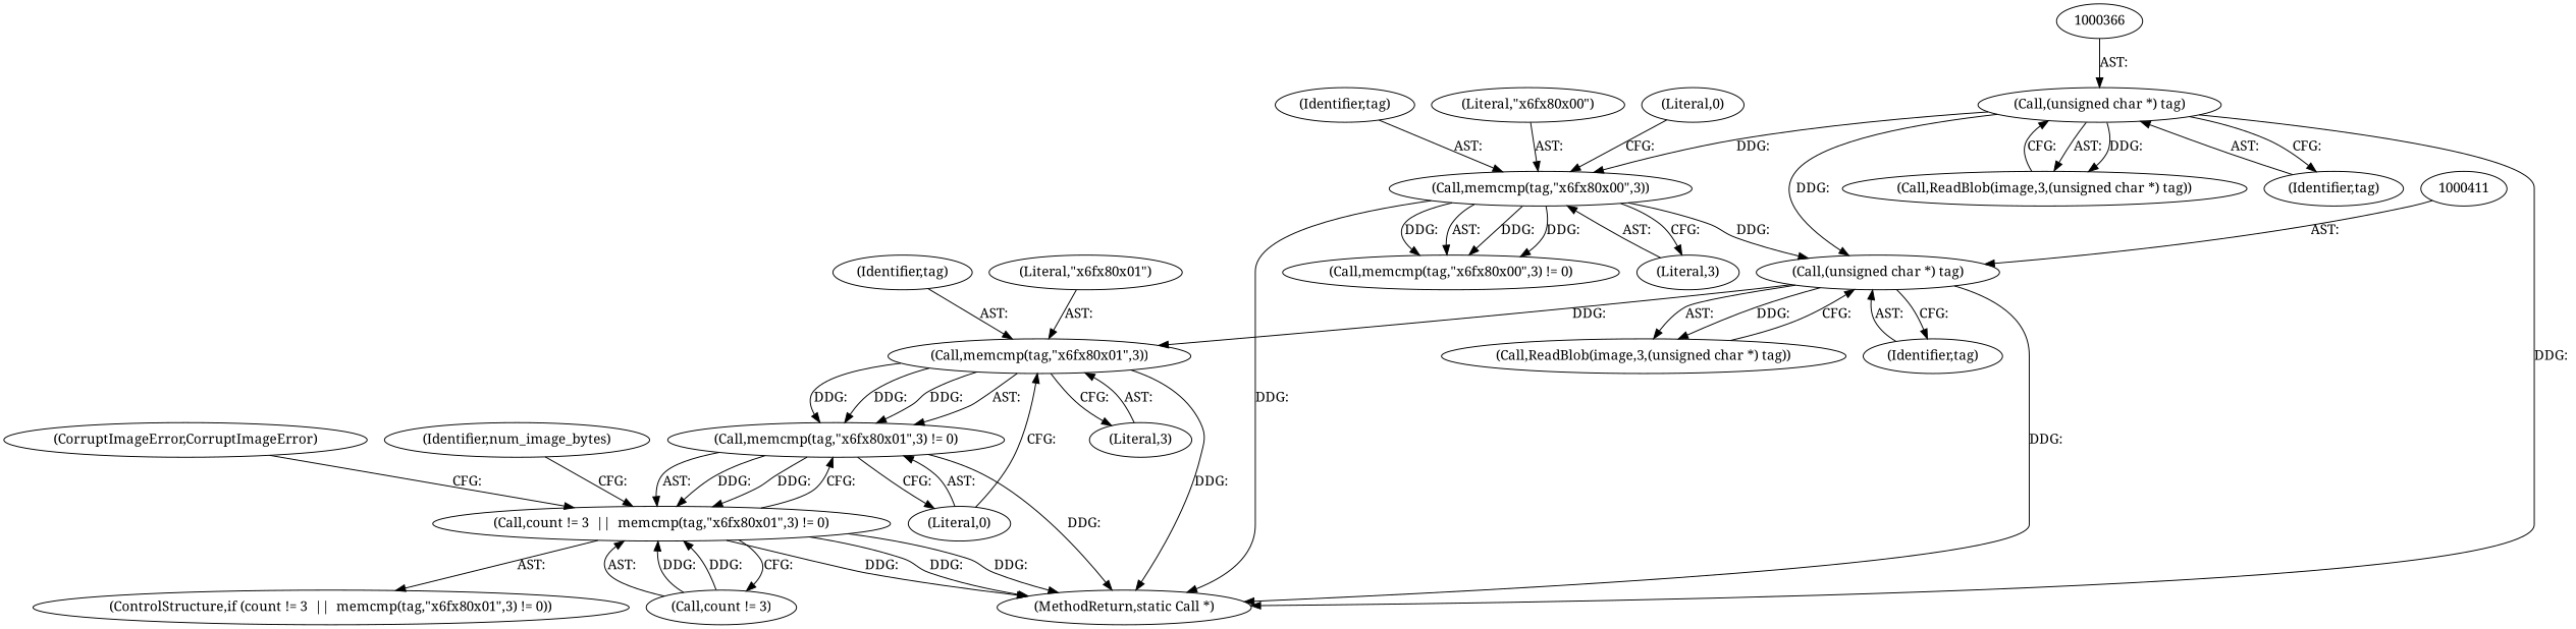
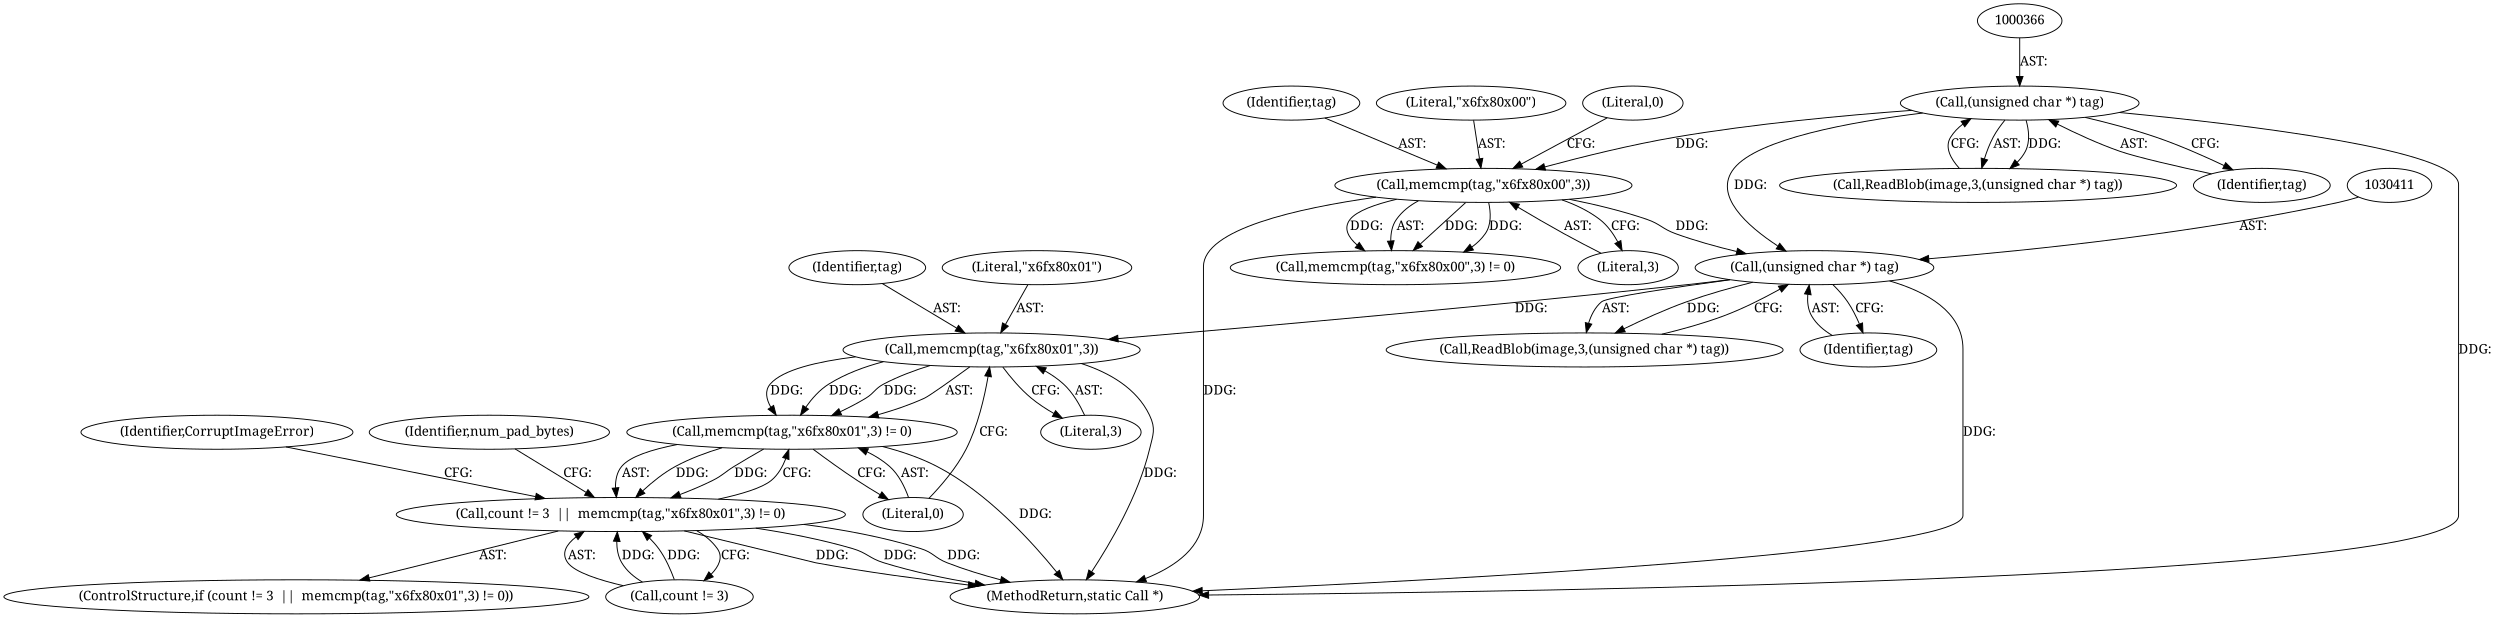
  digraph {
    fontname="Noto Serif"
    node [fontname="Noto Serif"]
    edge [fontname="Noto Serif"]
    n1 [label="(Call,memcmp(tag,\"\x6f\x80\x01\",3))"]
    n2 [label="(Call,memcmp(tag,\"\x6f\x80\x01\",3) != 0)"]
    n3 [label="(Literal,3)"]
    n4 [label="(MethodReturn,static Call *)"]
    n5 [label="(Call,count != 3  ||  memcmp(tag,\"\x6f\x80\x01\",3) != 0)"]
    n6 [label="(Literal,0)"]
    n7 [label="(Call,(unsigned char *) tag)"]
    n8 [label="(Call,ReadBlob(image,3,(unsigned char *) tag))"]
    n9 [label="(Identifier,tag)"]
    n10 [label="(Call,memcmp(tag,\"\x6f\x80\x00\",3))"]
    n11 [label="(Call,memcmp(tag,\"\x6f\x80\x00\",3) != 0)"]
    n12 [label="(Literal,3)"]
    n13 [label="(Call,(unsigned char *) tag)"]
    n14 [label="(Call,ReadBlob(image,3,(unsigned char *) tag))"]
    n15 [label="(Identifier,tag)"]
    n16 [label="(ControlStructure,if (count != 3  ||  memcmp(tag,\"\x6f\x80\x01\",3) != 0))"]
    n17 [label="(Call,count != 3)"]
-   n18 [label="(CorruptImageError,CorruptImageError)"]
+   n18 [label="(Identifier,CorruptImageError)"]
    n19 [label="(Identifier,tag)"]
    n20 [label="(Literal,\"\x6f\x80\x00\")"]
    n21 [label="(Identifier,tag)"]
-   n22 [label="(Identifier,num_image_bytes)"]
+   n22 [label="(Identifier,num_pad_bytes)"]
    n23 [label="(Literal,0)"]
    n24 [label="(Literal,\"\x6f\x80\x01\")"]
-   1000411
+   1000411 [label=1030411]
    1000366
    n1 -> n2 [label="AST: "]
    n1 -> n2 [label="DDG: "]
    n1 -> n2 [label="DDG: "]
    n1 -> n2 [label="DDG: "]
    n1 -> n3 [label="CFG: "]
    n1 -> n4 [label="DDG: "]
    n2 -> n4 [label="DDG: "]
    n2 -> n5 [label="AST: "]
    n2 -> n5 [label="DDG: "]
    n2 -> n5 [label="DDG: "]
    n2 -> n6 [label="CFG: "]
    n3 -> n1 [label="AST: "]
    n5 -> n2 [label="CFG: "]
    n5 -> n4 [label="DDG: "]
    n5 -> n4 [label="DDG: "]
    n5 -> n4 [label="DDG: "]
    n5 -> n16 [label="AST: "]
    n5 -> n17 [label="CFG: "]
    n6 -> n1 [label="CFG: "]
    n6 -> n2 [label="AST: "]
    n7 -> n1 [label="DDG: "]
    n7 -> n4 [label="DDG: "]
    n7 -> n8 [label="AST: "]
    n7 -> n8 [label="DDG: "]
    n7 -> n9 [label="CFG: "]
    n8 -> n7 [label="CFG: "]
    n9 -> n7 [label="AST: "]
    n10 -> n4 [label="DDG: "]
    n10 -> n7 [label="DDG: "]
    n10 -> n11 [label="AST: "]
    n10 -> n11 [label="DDG: "]
    n10 -> n11 [label="DDG: "]
    n10 -> n11 [label="DDG: "]
    n10 -> n12 [label="CFG: "]
    n12 -> n10 [label="AST: "]
    n13 -> n4 [label="DDG: "]
    n13 -> n7 [label="DDG: "]
    n13 -> n10 [label="DDG: "]
    n13 -> n14 [label="AST: "]
    n13 -> n14 [label="DDG: "]
    n13 -> n15 [label="CFG: "]
    n14 -> n13 [label="CFG: "]
    n15 -> n13 [label="AST: "]
    n17 -> n5 [label="AST: "]
    n17 -> n5 [label="DDG: "]
    n17 -> n5 [label="DDG: "]
    n18 -> n5 [label="CFG: "]
    n19 -> n10 [label="AST: "]
    n20 -> n10 [label="AST: "]
    n21 -> n1 [label="AST: "]
    n22 -> n5 [label="CFG: "]
    n23 -> n10 [label="CFG: "]
    n24 -> n1 [label="AST: "]
    1000411 -> n7 [label="AST: "]
    1000366 -> n13 [label="AST: "]
  }
